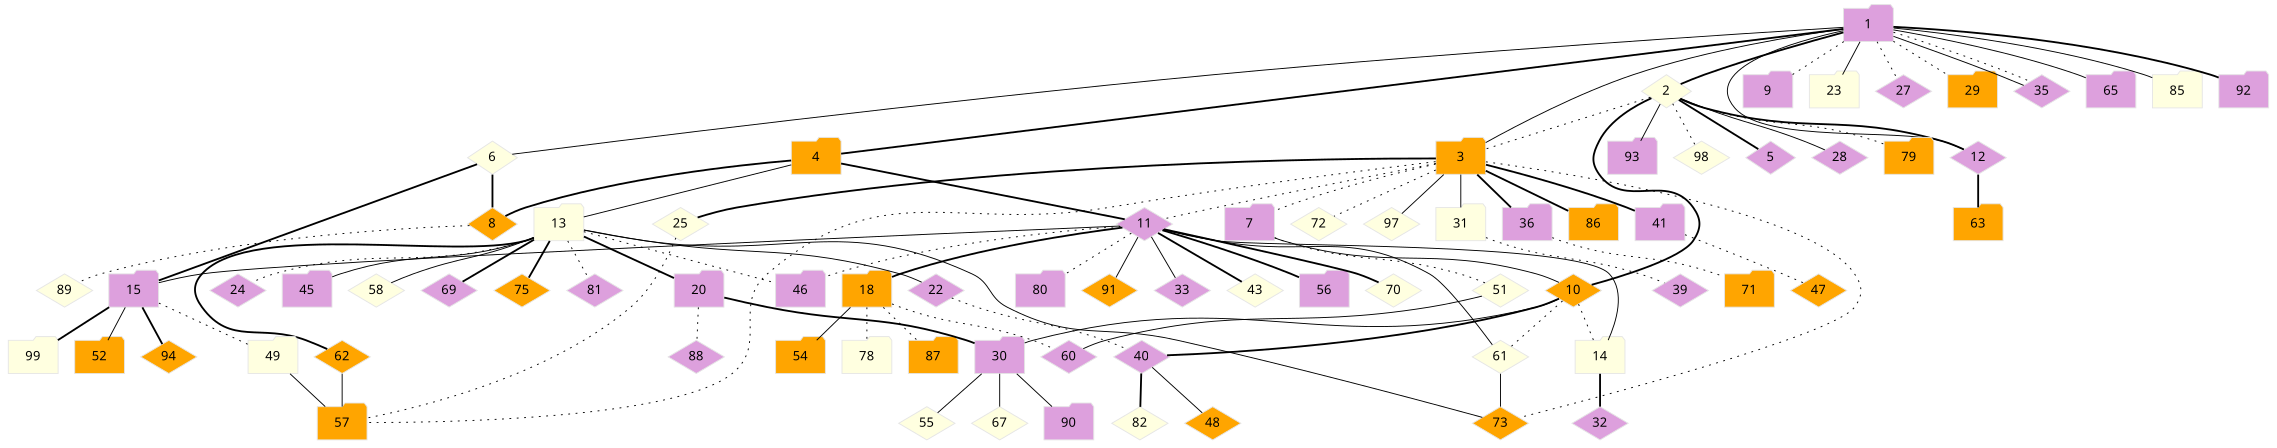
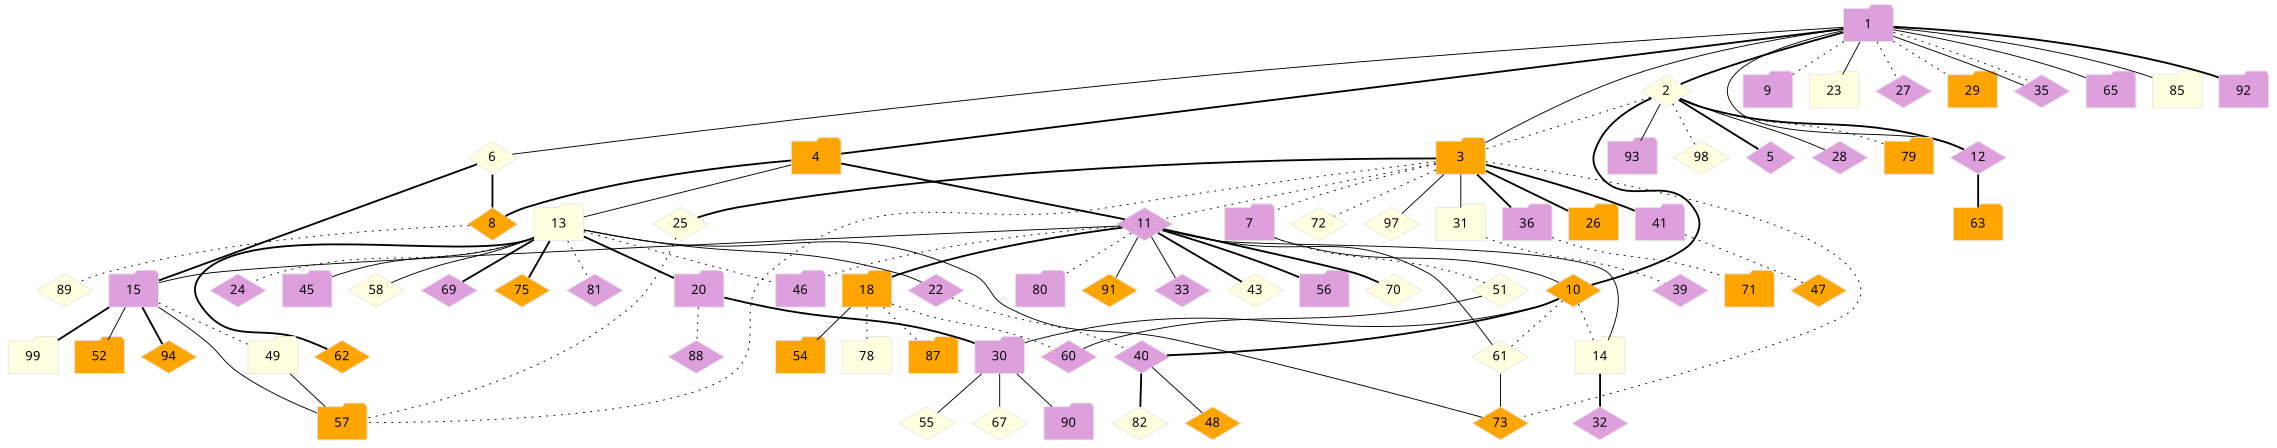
  graph {
    fontname="Noto Sans"
    node [color=gray90 fillcolor=plum fontname="Noto Sans" shape=diamond style=filled]
    edge [fontname="Noto Sans" style=solid]
    1 [shape=folder super="+17"]
    2 [fillcolor=lightyellow super="+59"]
    3 [fillcolor=orange shape=folder super="+21"]
    4 [fillcolor=orange shape=folder]
    6 [fillcolor=lightyellow]
    9 [shape=folder]
    12 [super="+95"]
    23 [fillcolor=lightyellow shape=folder super="+44"]
    27 [super="+83"]
    29 [fillcolor=orange shape=folder]
    35 [super="+70"]
    65 [shape=folder]
    85 [fillcolor=lightyellow shape=folder]
    92 [shape=folder]
    5 [super="+53"]
    10 [fillcolor=orange]
    28
    79 [fillcolor=orange shape=folder]
    93 [shape=folder]
    98 [fillcolor=lightyellow]
    7 [shape=folder super="+19"]
    11 [super="+34"]
    25 [fillcolor=lightyellow]
-   26 [fillcolor=orange shape=folder label=86]
+   26 [fillcolor=orange shape=folder]
    31 [fillcolor=lightyellow shape=folder]
    36 [shape=folder super="+68"]
    41 [shape=folder]
    57 [fillcolor=orange shape=folder super="+86"]
    72 [fillcolor=lightyellow]
    73 [fillcolor=orange]
    97 [fillcolor=lightyellow]
    8 [fillcolor=orange]
    13 [fillcolor=lightyellow shape=folder super="+84"]
    15 [shape=folder super="+38"]
    63 [fillcolor=orange shape=folder]
    14 [fillcolor=lightyellow shape=folder super="+16"]
    30 [shape=folder super="+37"]
    40 [super="+64"]
    61 [fillcolor=lightyellow super="+96"]
    51 [fillcolor=lightyellow]
    18 [fillcolor=orange shape=folder super="+100"]
    33
    43 [fillcolor=lightyellow]
    46 [shape=folder]
    56 [shape=folder]
    n46 [fillcolor=lightyellow label=70]
    80 [shape=folder]
    91 [fillcolor=orange]
    39 [super="+50"]
    71 [fillcolor=orange shape=folder]
    47 [fillcolor=orange]
    89 [fillcolor=lightyellow]
    20 [shape=folder super="+42"]
    22
    24
    45 [shape=folder]
    58 [fillcolor=lightyellow]
    62 [fillcolor=orange]
    69
    75 [fillcolor=orange]
    81
    49 [fillcolor=lightyellow shape=folder]
    52 [fillcolor=orange shape=folder]
    94 [fillcolor=orange]
    99 [fillcolor=lightyellow shape=folder]
    60 [super="+66"]
    32
    55 [fillcolor=lightyellow]
    67 [fillcolor=lightyellow super="+76"]
    90 [shape=folder]
    48 [fillcolor=orange]
    82 [fillcolor=lightyellow]
    54 [fillcolor=orange shape=folder]
    78 [fillcolor=lightyellow shape=folder]
    87 [fillcolor=orange shape=folder]
    88
    1 -- 2 [style=bold]
    1 -- 3
    1 -- 4 [style=bold]
    1 -- 6
    1 -- 9 [style=dotted]
    1 -- 12
    1 -- 23
    1 -- 27 [style=dotted]
    1 -- 29 [style=dotted]
    1 -- 35
    1 -- 35 [style=dotted]
    1 -- 65
    1 -- 85
    1 -- 92 [style=bold]
    2 -- 3 [style=dotted]
    2 -- 12 [style=bold]
    2 -- 5 [style=bold]
    2 -- 10 [style=bold]
    2 -- 28
    2 -- 79 [style=dotted]
    2 -- 93
    2 -- 98 [style=dotted]
    3 -- 7 [style=dotted]
    3 -- 11 [style=dotted]
    3 -- 25 [style=bold]
    3 -- 26 [style=bold]
    3 -- 31
    3 -- 36 [style=bold]
    3 -- 41 [style=bold]
    3 -- 57 [style=dotted]
    3 -- 72 [style=dotted]
    3 -- 73 [style=dotted]
    3 -- 97
    4 -- 11 [style=bold]
    4 -- 8 [style=bold]
    4 -- 13
    6 -- 8 [style=bold]
    6 -- 15 [style=bold]
    12 -- 63 [style=bold]
    10 -- 14 [style=dotted]
    10 -- 30
    10 -- 40 [style=bold]
    10 -- 61 [style=dotted]
    7 -- 10
    7 -- 51 [style=dotted]
    11 -- 15
    11 -- 14
    11 -- 61
    11 -- 18 [style=bold weight=2]
    11 -- 33
    11 -- 43 [style=bold]
    11 -- 46 [style=dotted]
    11 -- 56 [style=bold]
    11 -- n46 [style=bold]
    11 -- 80 [style=dotted]
    11 -- 91
    25 -- 57 [style=dotted]
    31 -- 39 [style=dotted]
    36 -- 71 [style=dotted]
    41 -- 47 [style=dotted]
    8 -- 89 [style=dotted]
    13 -- 73
    13 -- 46 [style=dotted]
    13 -- 20 [style=bold]
    13 -- 22
    13 -- 24 [style=dotted]
    13 -- 45
    13 -- 58
    13 -- 62 [style=bold]
    13 -- 69 [style=bold]
    13 -- 75 [style=bold]
    13 -- 81 [style=dotted]
-   62 -- 57
+   15 -- 57
    15 -- 49 [style=dotted]
    15 -- 52
    15 -- 94 [style=bold]
    15 -- 99 [style=bold]
    14 -- 32 [style=bold]
    30 -- 55
    30 -- 67
    30 -- 90
    40 -- 48
    40 -- 82 [style=bold]
    61 -- 73
    51 -- 60
    18 -- 60 [style=dotted]
    18 -- 54
    18 -- 78 [style=dotted]
    18 -- 87 [style=dotted]
    20 -- 30 [style=bold]
    20 -- 88 [style=dotted]
    22 -- 40 [style=dotted]
    49 -- 57
  }
